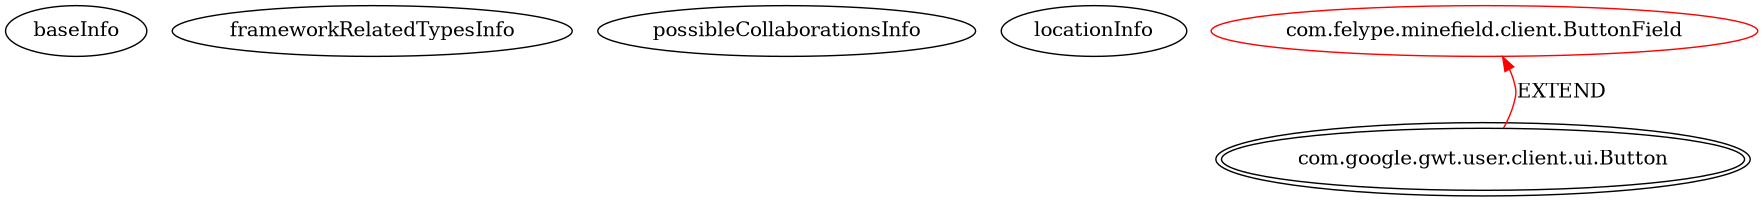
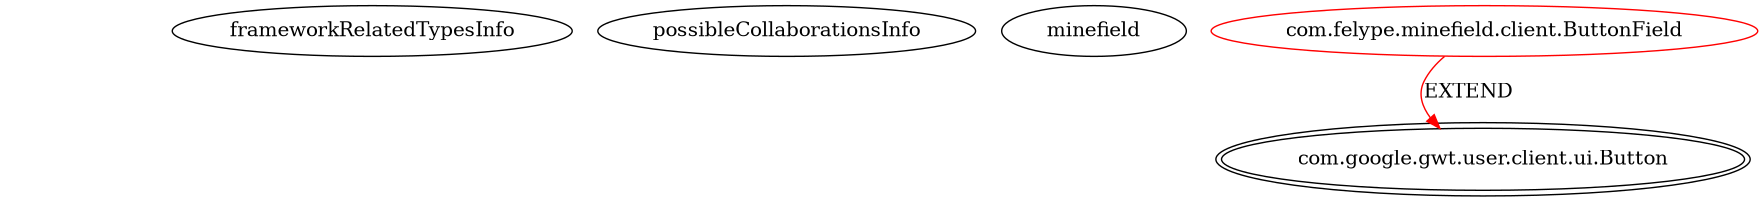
  digraph {
-   baseInfo [category=extension_graph graphId=1325 isAnonymous=false possibleRelation=false]
    frameworkRelatedTypesInfo [0="com.google.gwt.user.client.ui.Button"]
    possibleCollaborationsInfo
-   locationInfo [contextSignature=ButtonField filePath="/felype87-gwt/gwt-master/Minefield/src/com/felype/minefield/client/ButtonField.java" graphId=1325 projectName="felype87-gwt"]
+   locationInfo [contextSignature=ButtonField filePath="/felype87-gwt/gwt-master/Minefield/src/com/felype/minefield/client/ButtonField.java" graphId=1325 projectName="felype87-gwt" label=minefield]
    n5 [color=red isFrameworkType=false label="com.felype.minefield.client.ButtonField" vertexType=ROOT_CLIENT_CLASS_DECLARATION]
    n6 [isFrameworkType=true label="com.google.gwt.user.client.ui.Button" peripheries=2 vertexType=FRAMEWORK_CLASS_TYPE]
-   n6 -> n5 [color=red label=EXTEND]
+   n5 -> n6 [color=red label=EXTEND]
  }
